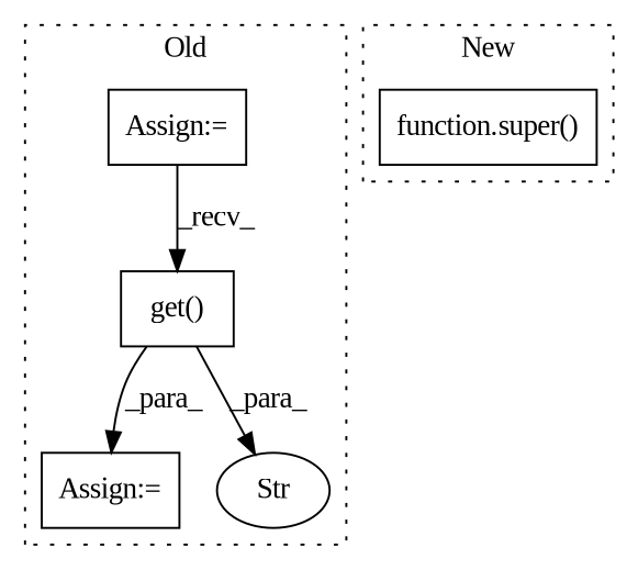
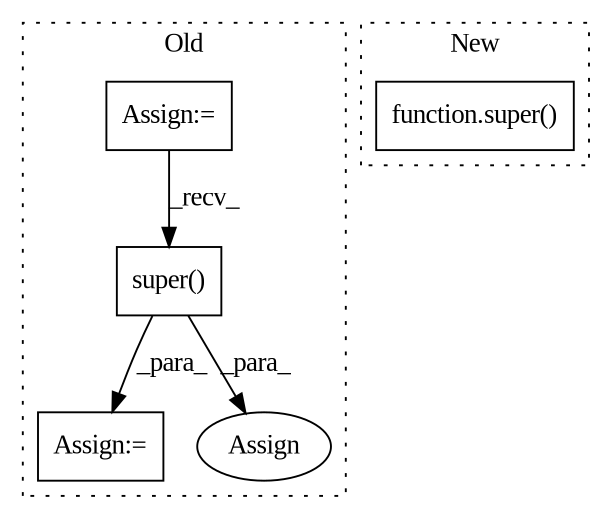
  digraph {
    fontname="Liberation Serif"
    node [a=75 fontname="Liberation Serif" l=3 shape=box]
    edge [fontname="Liberation Serif"]
-   n1 [l="17,1" label="get()" s="2621,2651"]
+   n1 [l="17,1" label="super()" s="2621,2651"]
    n2 [a=68 label="Assign:=" s=2995]
-   n3 [a=66 l=9 label=Str s=2638 shape=ellipse]
+   n3 [a=66 l=9 label=Assign s=2638 shape=ellipse]
    n4 [a=68 label="Assign:=" s=2536]
    n5 [l=7 label="function.super()" s=2502]
    subgraph cluster_1 {
      label=Old
      style=dotted
      n1
      n2
      n3
      n4
    }
    subgraph cluster_2 {
      label=New
      style=dotted
      n5
    }
    n1 -> n2 [label=_para_]
    n1 -> n3 [label=_para_]
    n4 -> n1 [label=_recv_]
  }
